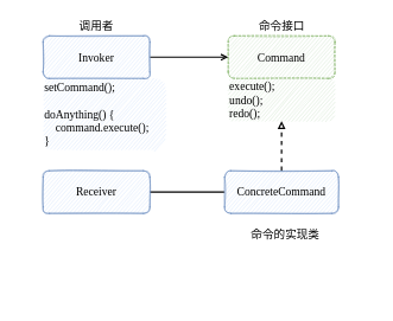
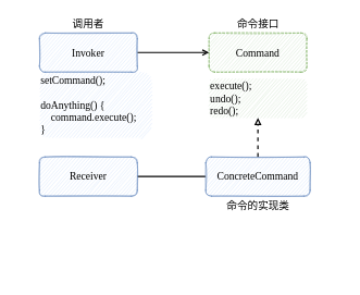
  <mxCell id="0" />
  <mxCell id="1" parent="0" />
  <mxCell id="2" value="" style="rounded=0;whiteSpace=wrap;html=1;strokeColor=none;" vertex="1" parent="1"><mxGeometry x="20" y="20" width="510" height="330" as="geometry" /></mxCell>
  <mxCell id="3" style="edgeStyle=none;rounded=0;sketch=1;orthogonalLoop=1;jettySize=auto;html=1;strokeWidth=2;fontFamily=Comic Sans MS;fontSize=16;" parent="1" edge="1"><mxGeometry relative="1" as="geometry"><mxPoint x="460" y="430" as="sourcePoint" /></mxGeometry></mxCell>
  <mxCell id="4" value="&lt;font face=&quot;Comic Sans MS&quot;&gt;&lt;span style=&quot;font-size: 16px;&quot;&gt;Command&lt;/span&gt;&lt;/font&gt;" style="rounded=1;whiteSpace=wrap;html=1;sketch=1;fillColor=#d5e8d4;strokeColor=#82b366;dashed=1;" parent="1" vertex="1"><mxGeometry x="320" y="50" width="150" height="60" as="geometry" /></mxCell>
- <mxCell id="5" value="&lt;font face=&quot;Comic Sans MS&quot;&gt;&lt;span style=&quot;font-size: 16px;&quot;&gt;execute();&lt;br&gt;undo();&lt;br&gt;&lt;/span&gt;&lt;/font&gt;&lt;div&gt;&lt;font face=&quot;Comic Sans MS&quot;&gt;&lt;span style=&quot;font-size: 16px;&quot;&gt;redo();&lt;/span&gt;&lt;/font&gt;&lt;/div&gt;" style="rounded=1;whiteSpace=wrap;html=1;sketch=1;fillColor=#d5e8d4;strokeColor=none;align=left;" parent="1" vertex="1"><mxGeometry x="320" y="110" width="150" height="60" as="geometry" /></mxCell>
+ <mxCell id="5" value="&lt;font face=&quot;Comic Sans MS&quot;&gt;&lt;span style=&quot;font-size: 16px;&quot;&gt;execute();&lt;br&gt;undo();&lt;br&gt;&lt;/span&gt;&lt;/font&gt;&lt;div&gt;&lt;font face=&quot;Comic Sans MS&quot;&gt;&lt;span style=&quot;font-size: 16px;&quot;&gt;redo();&lt;/span&gt;&lt;/font&gt;&lt;/div&gt;" style="rounded=1;whiteSpace=wrap;html=1;sketch=1;fillColor=#d5e8d4;strokeColor=none;align=left;" parent="1" vertex="1"><mxGeometry x="320" y="120" width="150" height="60" as="geometry" /></mxCell>
  <mxCell id="6" style="edgeStyle=orthogonalEdgeStyle;rounded=0;orthogonalLoop=1;jettySize=auto;html=1;endArrow=block;endFill=0;strokeWidth=2;dashed=1;" parent="1" source="8" target="5" edge="1"><mxGeometry relative="1" as="geometry" /></mxCell>
  <mxCell id="7" style="edgeStyle=orthogonalEdgeStyle;rounded=0;orthogonalLoop=1;jettySize=auto;html=1;entryX=1;entryY=0.5;entryDx=0;entryDy=0;strokeWidth=2;endArrow=none;endFill=0;" parent="1" source="8" target="9" edge="1"><mxGeometry relative="1" as="geometry" /></mxCell>
  <mxCell id="8" value="&lt;font face=&quot;Comic Sans MS&quot;&gt;&lt;span style=&quot;font-size: 16px;&quot;&gt;ConcreteCommand&lt;/span&gt;&lt;/font&gt;" style="rounded=1;whiteSpace=wrap;html=1;sketch=1;fillColor=#dae8fc;strokeColor=#6c8ebf;" parent="1" vertex="1"><mxGeometry x="315" y="240" width="160" height="60" as="geometry" /></mxCell>
  <mxCell id="9" value="&lt;font face=&quot;Comic Sans MS&quot;&gt;&lt;span style=&quot;font-size: 16px;&quot;&gt;Receiver&lt;/span&gt;&lt;/font&gt;" style="rounded=1;whiteSpace=wrap;html=1;sketch=1;fillColor=#dae8fc;strokeColor=#6c8ebf;" parent="1" vertex="1"><mxGeometry x="60" y="240" width="150" height="60" as="geometry" /></mxCell>
  <mxCell id="10" style="edgeStyle=orthogonalEdgeStyle;rounded=0;orthogonalLoop=1;jettySize=auto;html=1;entryX=0;entryY=0.5;entryDx=0;entryDy=0;strokeWidth=2;endArrow=open;endFill=0;" parent="1" source="11" target="4" edge="1"><mxGeometry relative="1" as="geometry" /></mxCell>
  <mxCell id="11" value="&lt;font face=&quot;Comic Sans MS&quot;&gt;&lt;span style=&quot;font-size: 16px;&quot;&gt;Invoker&lt;/span&gt;&lt;/font&gt;" style="rounded=1;whiteSpace=wrap;html=1;sketch=1;fillColor=#dae8fc;strokeColor=#6c8ebf;" parent="1" vertex="1"><mxGeometry x="60" y="50" width="150" height="60" as="geometry" /></mxCell>
  <mxCell id="12" value="&lt;font face=&quot;Comic Sans MS&quot;&gt;&lt;span style=&quot;font-size: 16px;&quot;&gt;setCommand();&lt;/span&gt;&lt;/font&gt;&lt;div&gt;&lt;font face=&quot;Comic Sans MS&quot;&gt;&lt;span style=&quot;font-size: 16px;&quot;&gt;&lt;br&gt;doAnything() {&lt;br&gt;&amp;nbsp; &amp;nbsp; command.execute();&lt;br&gt;}&lt;br&gt;&lt;/span&gt;&lt;/font&gt;&lt;/div&gt;" style="rounded=1;whiteSpace=wrap;html=1;sketch=1;fillColor=#dae8fc;strokeColor=none;align=left;" parent="1" vertex="1"><mxGeometry x="60" y="110" width="170" height="100" as="geometry" /></mxCell>
  <mxCell id="13" value="&lt;font face=&quot;Comic Sans MS&quot; style=&quot;font-size: 16px;&quot;&gt;调用者&lt;/font&gt;" style="text;html=1;strokeColor=none;fillColor=none;align=center;verticalAlign=middle;whiteSpace=wrap;rounded=0;" parent="1" vertex="1"><mxGeometry x="105" y="20" width="60" height="30" as="geometry" /></mxCell>
  <mxCell id="14" value="&lt;font face=&quot;Comic Sans MS&quot;&gt;&lt;span style=&quot;font-size: 16px;&quot;&gt;命令接口&lt;/span&gt;&lt;/font&gt;" style="text;html=1;strokeColor=none;fillColor=none;align=center;verticalAlign=middle;whiteSpace=wrap;rounded=0;" parent="1" vertex="1"><mxGeometry x="357.5" y="20" width="75" height="30" as="geometry" /></mxCell>
- <mxCell id="15" value="&lt;font face=&quot;Comic Sans MS&quot;&gt;&lt;span style=&quot;font-size: 16px;&quot;&gt;命令的实现类&lt;/span&gt;&lt;/font&gt;" style="text;html=1;strokeColor=none;fillColor=none;align=center;verticalAlign=middle;whiteSpace=wrap;rounded=0;" parent="1" vertex="1"><mxGeometry x="348.75" y="315" width="102.5" height="30" as="geometry" /></mxCell>
+ <mxCell id="15" value="&lt;font face=&quot;Comic Sans MS&quot;&gt;&lt;span style=&quot;font-size: 16px;&quot;&gt;命令的实现类&lt;/span&gt;&lt;/font&gt;" style="text;html=1;strokeColor=none;fillColor=none;align=center;verticalAlign=middle;whiteSpace=wrap;rounded=0;" parent="1" vertex="1"><mxGeometry x="343.75" y="300" width="102.5" height="30" as="geometry" /></mxCell>
